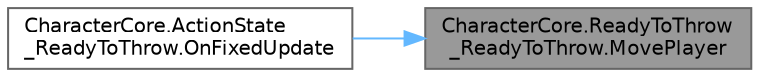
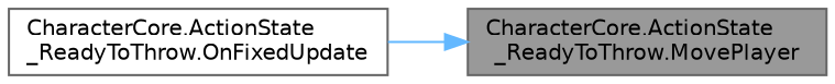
  digraph {
    rankdir=RL
    node [fontname=Helvetica fontsize=10 shape=box style=filled]
-   n1 [color=gray40 fillcolor=grey60 fontcolor=black height=0.2 label="CharacterCore.ReadyToThrow\l_ReadyToThrow.MovePlayer" width=0.4]
+   n1 [color=gray40 fillcolor=grey60 fontcolor=black height=0.2 label="CharacterCore.ActionState\l_ReadyToThrow.MovePlayer" width=0.4]
    n2 [color=grey40 fillcolor=white height=0.2 label="CharacterCore.ActionState\l_ReadyToThrow.OnFixedUpdate" width=0.4]
    n1 -> n2 [color=steelblue1 dir=back fontname=Helvetica fontsize=10 labelfontname=Helvetica labelfontsize=10 style=solid]
  }
